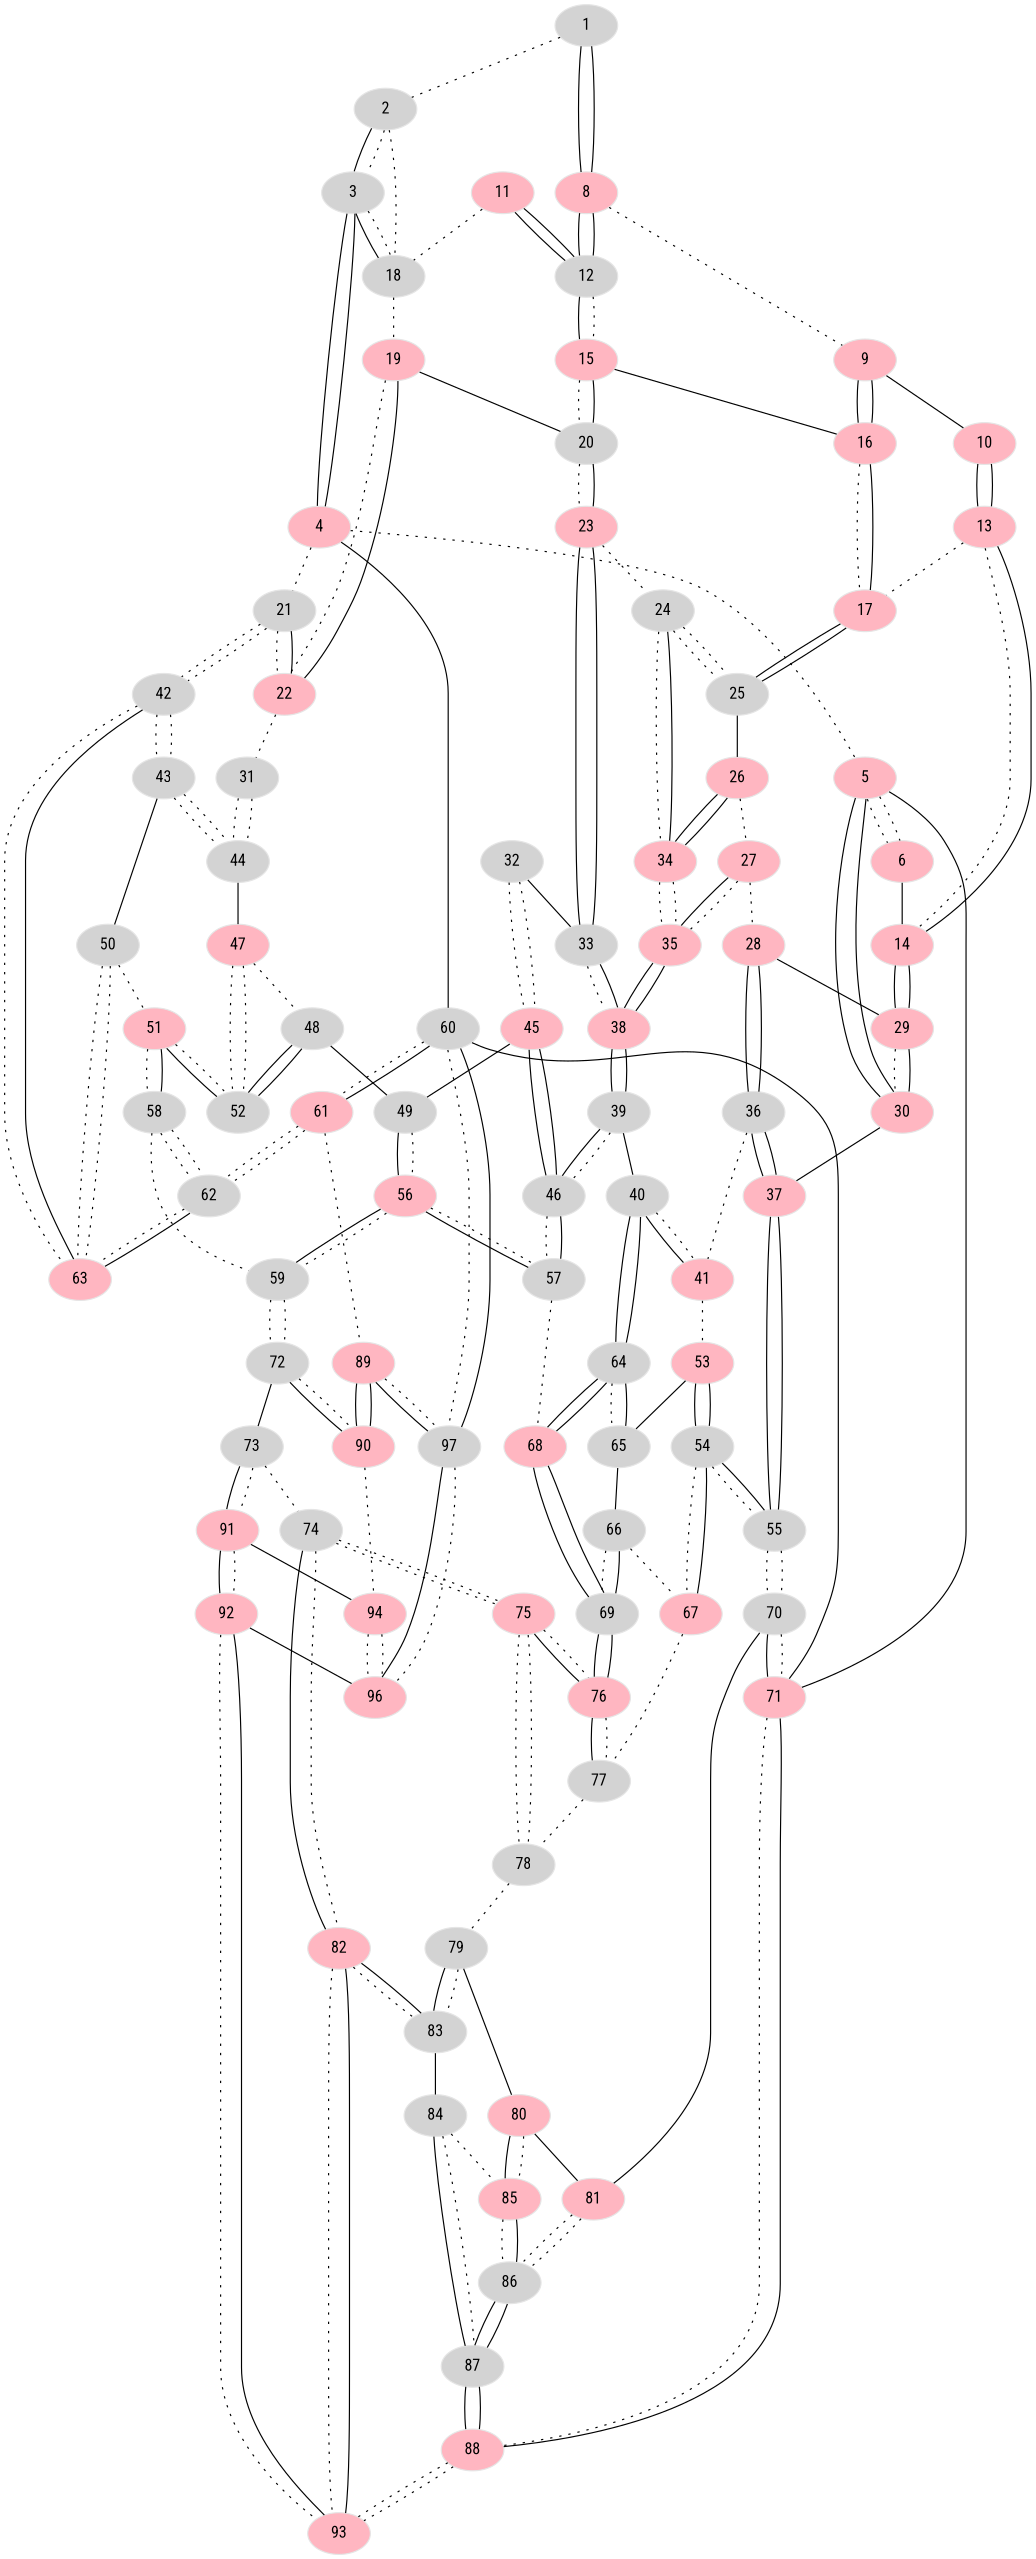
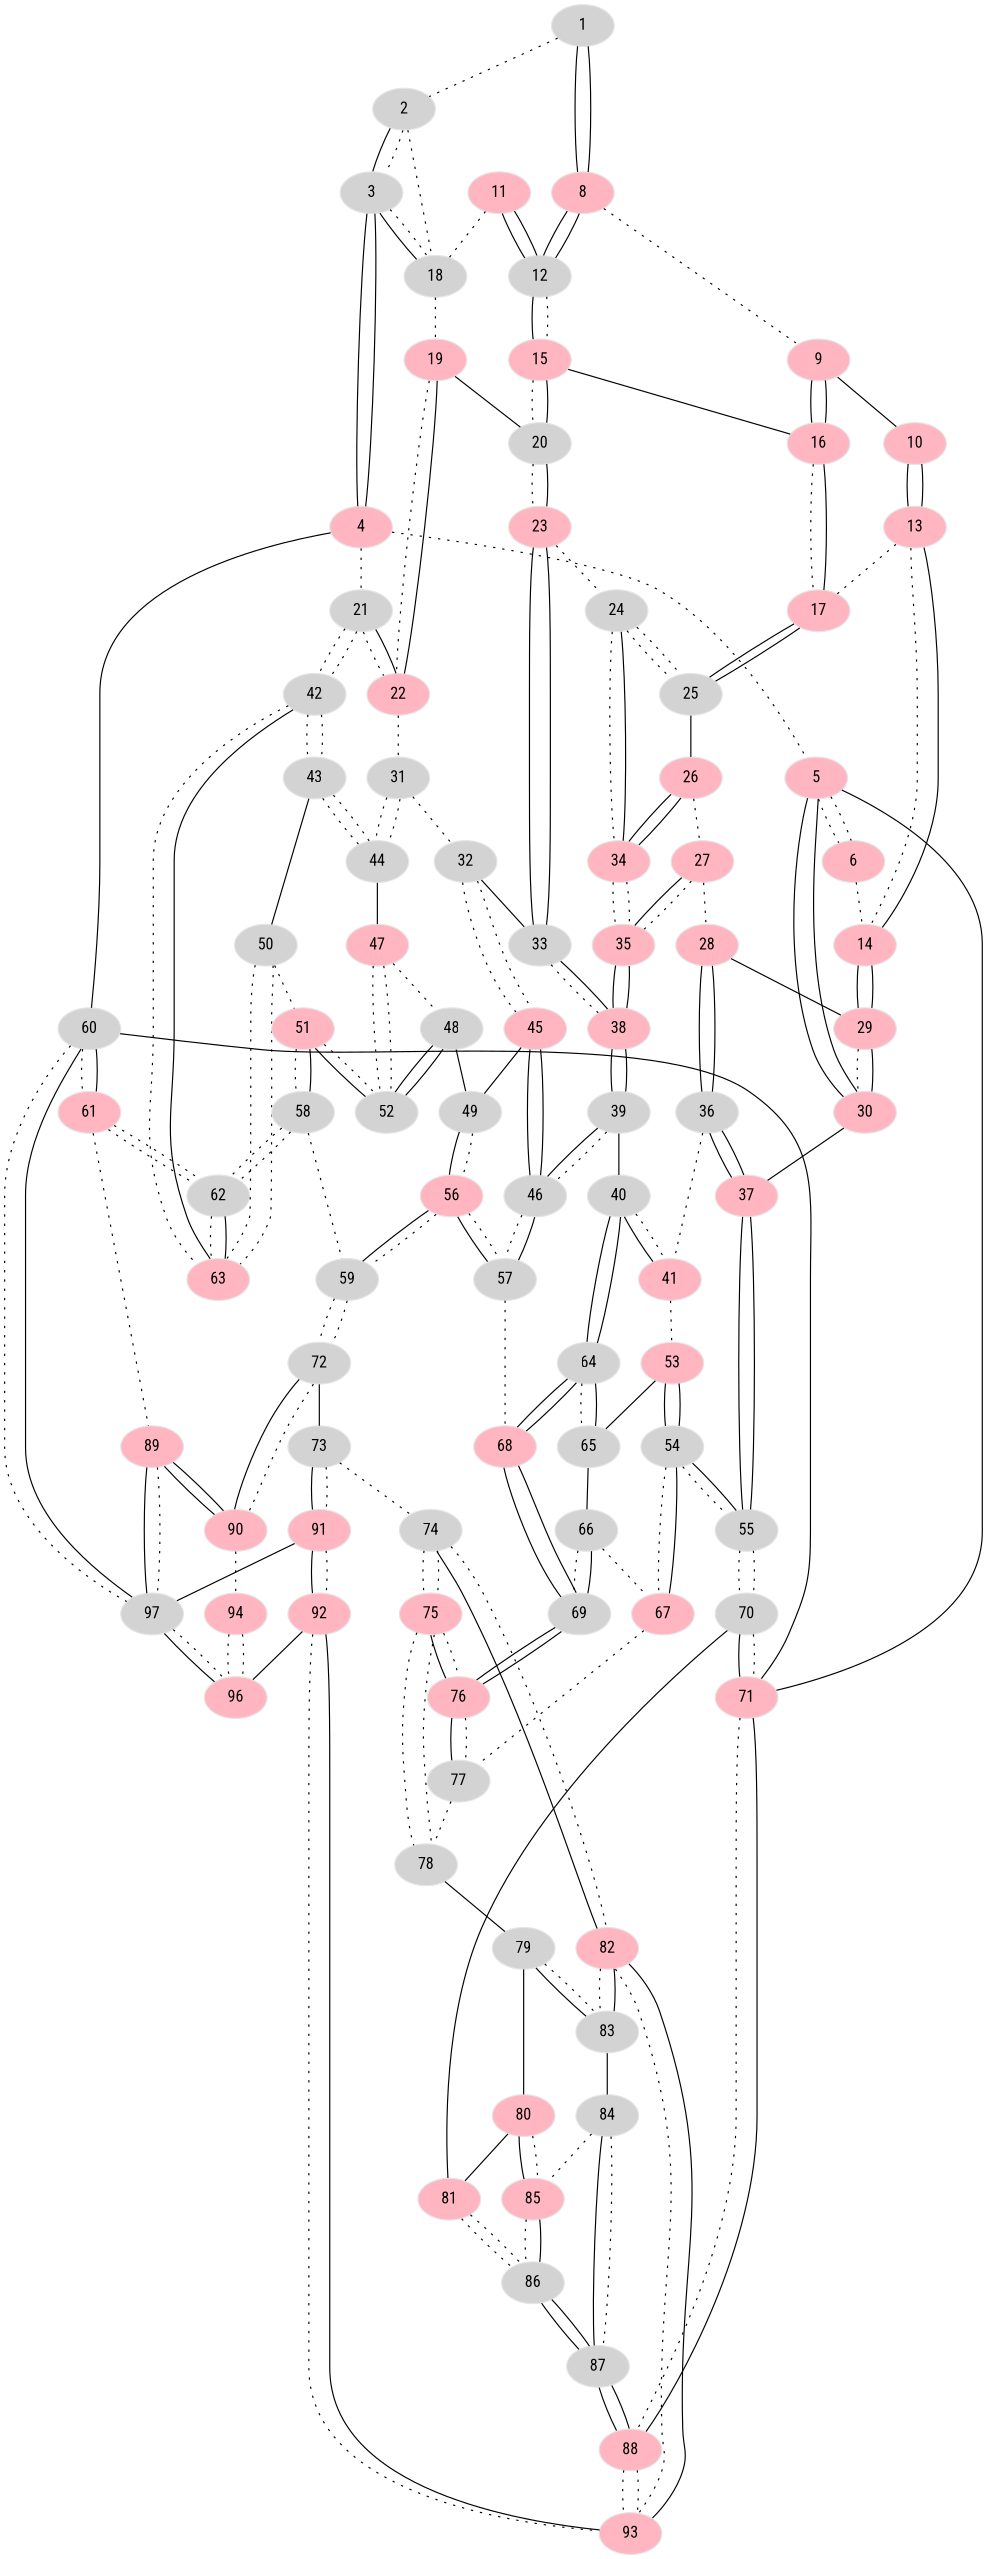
  graph {
    fontname="Roboto Condensed"
    node [color=gray90 fillcolor=lightpink fontname="Roboto Condensed" style=filled]
    edge [fontname="Roboto Condensed" style=solid]
    1 [fillcolor=lightgrey]
    2 [fillcolor=lightgrey]
    8
    3 [fillcolor=lightgrey]
    18 [fillcolor=lightgrey]
    9
    12 [fillcolor=lightgrey]
    4
    11
    5
    21 [fillcolor=lightgrey]
    60 [fillcolor=lightgrey]
    19
    6
    30
    71
    22
    42 [fillcolor=lightgrey]
    61
    n20 [fillcolor=lightgrey label=97]
    14
    37
    88
    29
    10
    13
    16
    15
    17
    20 [fillcolor=lightgrey]
    25 [fillcolor=lightgrey]
    23
    26
    31 [fillcolor=lightgrey]
    24 [fillcolor=lightgrey]
    33 [fillcolor=lightgrey]
    43 [fillcolor=lightgrey]
    63
    32 [fillcolor=lightgrey]
    44 [fillcolor=lightgrey]
    34
    38
    35
    27
    28
    36 [fillcolor=lightgrey]
    41
    55 [fillcolor=lightgrey]
    45
    47
    46 [fillcolor=lightgrey]
    49 [fillcolor=lightgrey]
    39 [fillcolor=lightgrey]
    53
    70 [fillcolor=lightgrey]
    40 [fillcolor=lightgrey]
    64 [fillcolor=lightgrey]
    57 [fillcolor=lightgrey]
    65 [fillcolor=lightgrey]
    68
    54 [fillcolor=lightgrey]
    50 [fillcolor=lightgrey]
    51
    48 [fillcolor=lightgrey]
    52 [fillcolor=lightgrey]
    56
    59 [fillcolor=lightgrey]
    58 [fillcolor=lightgrey]
    62 [fillcolor=lightgrey]
    67
    66 [fillcolor=lightgrey]
    77 [fillcolor=lightgrey]
    81
    72 [fillcolor=lightgrey]
    69 [fillcolor=lightgrey]
    73 [fillcolor=lightgrey]
    90
    89
    96
    76
    78 [fillcolor=lightgrey]
    86 [fillcolor=lightgrey]
    93
    74 [fillcolor=lightgrey]
    91
    94
    75
    82
    92
    83 [fillcolor=lightgrey]
    79 [fillcolor=lightgrey]
    80
    85
    84 [fillcolor=lightgrey]
    87 [fillcolor=lightgrey]
    1 -- 2 [style=dotted]
    1 -- 8
    1 -- 8
    2 -- 3
    2 -- 3 [style=dotted]
    2 -- 18 [style=dotted]
    8 -- 9 [style=dotted]
    8 -- 12
    8 -- 12
    3 -- 18
    3 -- 18 [style=dotted]
    3 -- 4
    3 -- 4
    18 -- 19 [style=dotted]
    9 -- 10
    9 -- 16
    9 -- 16
    12 -- 15
    12 -- 15 [style=dotted]
    4 -- 5 [style=dotted]
    4 -- 21 [style=dotted]
    4 -- 60
    11 -- 18 [style=dotted]
    11 -- 12
    11 -- 12
    5 -- 6 [style=dotted]
    5 -- 6 [style=dotted]
    5 -- 30
    5 -- 30
    5 -- 71
    21 -- 22 [style=dotted]
    21 -- 22
    21 -- 42 [style=dotted]
    21 -- 42 [style=dotted]
    60 -- 71
    60 -- 61 [style=dotted]
    60 -- 61
    60 -- n20 [style=dotted]
    60 -- n20
    19 -- 22 [style=dotted]
    19 -- 22
    19 -- 20
-   6 -- 14
+   6 -- 14 [style=dotted]
    30 -- 37
    71 -- 88 [style=dotted]
    71 -- 88
    22 -- 31 [style=dotted]
    42 -- 43 [style=dotted]
    42 -- 43 [style=dotted]
    42 -- 63 [style=dotted]
    42 -- 63
    61 -- 62 [style=dotted]
    61 -- 62 [style=dotted]
    61 -- 89 [style=dotted]
    n20 -- 96
    n20 -- 96 [style=dotted]
    14 -- 29
    14 -- 29
    37 -- 55
    37 -- 55
    88 -- 93 [style=dotted]
    88 -- 93 [style=dotted]
    29 -- 30 [style=dotted]
    29 -- 30
    10 -- 13
    10 -- 13
    13 -- 14 [style=dotted]
    13 -- 14
    13 -- 17 [style=dotted]
    16 -- 17 [style=dotted]
    16 -- 17
    15 -- 16
    15 -- 20 [style=dotted]
    15 -- 20
    17 -- 25
    17 -- 25
    20 -- 23 [style=dotted]
    20 -- 23
    25 -- 26
    23 -- 24 [style=dotted]
    23 -- 33
    23 -- 33
    26 -- 34
    26 -- 34
    26 -- 27 [style=dotted]
+   31 -- 32 [style=dotted]
    31 -- 44 [style=dotted]
    31 -- 44 [style=dotted]
    24 -- 25 [style=dotted]
    24 -- 25 [style=dotted]
    24 -- 34 [style=dotted]
    24 -- 34
    33 -- 38 [style=dotted]
    33 -- 38
    43 -- 44 [style=dotted]
    43 -- 44 [style=dotted]
    43 -- 50
    32 -- 33
    32 -- 45 [style=dotted]
    32 -- 45 [style=dotted]
    44 -- 47
    34 -- 35 [style=dotted]
    34 -- 35 [style=dotted]
    38 -- 39
    38 -- 39
    35 -- 38
    35 -- 38
    27 -- 35
    27 -- 35 [style=dotted]
    27 -- 28 [style=dotted]
    28 -- 29
    28 -- 36
    28 -- 36
    36 -- 37
    36 -- 37
    36 -- 41 [style=dotted]
    41 -- 53 [style=dotted]
    55 -- 70 [style=dotted]
    55 -- 70 [style=dotted]
    45 -- 46
    45 -- 46
    45 -- 49
    47 -- 48 [style=dotted]
    47 -- 52 [style=dotted]
    47 -- 52 [style=dotted]
    46 -- 57 [style=dotted]
    46 -- 57
    49 -- 56
    49 -- 56 [style=dotted]
    39 -- 46
    39 -- 46 [style=dotted]
    39 -- 40
    53 -- 65
    53 -- 54
    53 -- 54
    70 -- 71
    70 -- 71 [style=dotted]
    70 -- 81
    40 -- 41
    40 -- 41 [style=dotted]
    40 -- 64
    40 -- 64
    64 -- 65 [style=dotted]
    64 -- 65
    64 -- 68
    64 -- 68
    57 -- 68 [style=dotted]
    65 -- 66
    68 -- 69
    68 -- 69
    54 -- 55 [style=dotted]
    54 -- 55
    54 -- 67 [style=dotted]
    54 -- 67
    50 -- 63 [style=dotted]
    50 -- 63 [style=dotted]
    50 -- 51 [style=dotted]
    51 -- 52
    51 -- 52 [style=dotted]
    51 -- 58 [style=dotted]
    51 -- 58
    48 -- 49
    48 -- 52
    48 -- 52
    56 -- 57
    56 -- 57 [style=dotted]
    56 -- 59
    56 -- 59 [style=dotted]
    59 -- 72 [style=dotted]
    59 -- 72 [style=dotted]
    58 -- 59 [style=dotted]
    58 -- 62 [style=dotted]
    58 -- 62 [style=dotted]
    62 -- 63 [style=dotted]
    62 -- 63
    67 -- 77 [style=dotted]
    66 -- 67 [style=dotted]
    66 -- 69 [style=dotted]
    66 -- 69
    77 -- 78 [style=dotted]
    81 -- 86 [style=dotted]
    81 -- 86 [style=dotted]
    72 -- 73
    72 -- 90
    72 -- 90 [style=dotted]
    69 -- 76
    69 -- 76
    73 -- 74 [style=dotted]
    73 -- 91
    73 -- 91 [style=dotted]
    90 -- 94 [style=dotted]
    89 -- n20
    89 -- n20 [style=dotted]
    89 -- 90
    89 -- 90
    76 -- 77
    76 -- 77 [style=dotted]
-   78 -- 79 [style=dotted]
+   78 -- 79
    86 -- 87
    86 -- 87
    74 -- 75 [style=dotted]
    74 -- 75 [style=dotted]
    74 -- 82
    74 -- 82 [style=dotted]
-   91 -- 94
+   91 -- n20
    91 -- 92
    91 -- 92 [style=dotted]
    94 -- 96 [style=dotted]
    94 -- 96 [style=dotted]
    75 -- 76
    75 -- 76 [style=dotted]
    75 -- 78 [style=dotted]
    75 -- 78 [style=dotted]
    82 -- 93 [style=dotted]
    82 -- 93
    82 -- 83 [style=dotted]
    82 -- 83
    92 -- 96
    92 -- 93 [style=dotted]
    92 -- 93
    83 -- 84
    79 -- 83
    79 -- 83 [style=dotted]
    79 -- 80
    80 -- 81
    80 -- 85
    80 -- 85 [style=dotted]
    85 -- 86 [style=dotted]
    85 -- 86
    84 -- 85 [style=dotted]
    84 -- 87
    84 -- 87 [style=dotted]
    87 -- 88
    87 -- 88
  }
